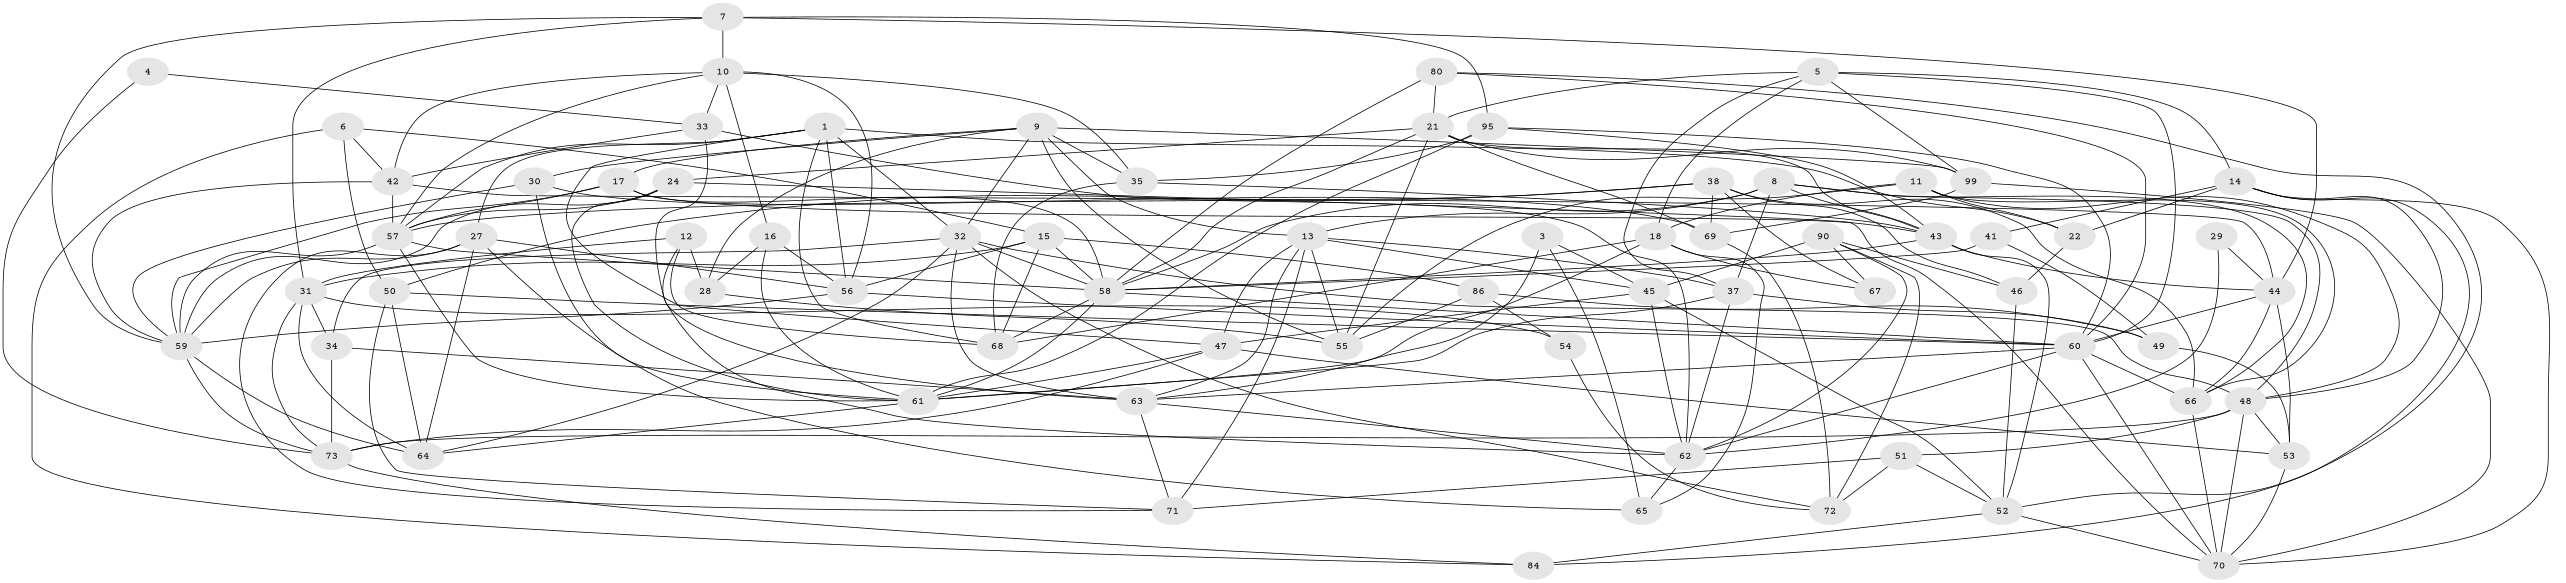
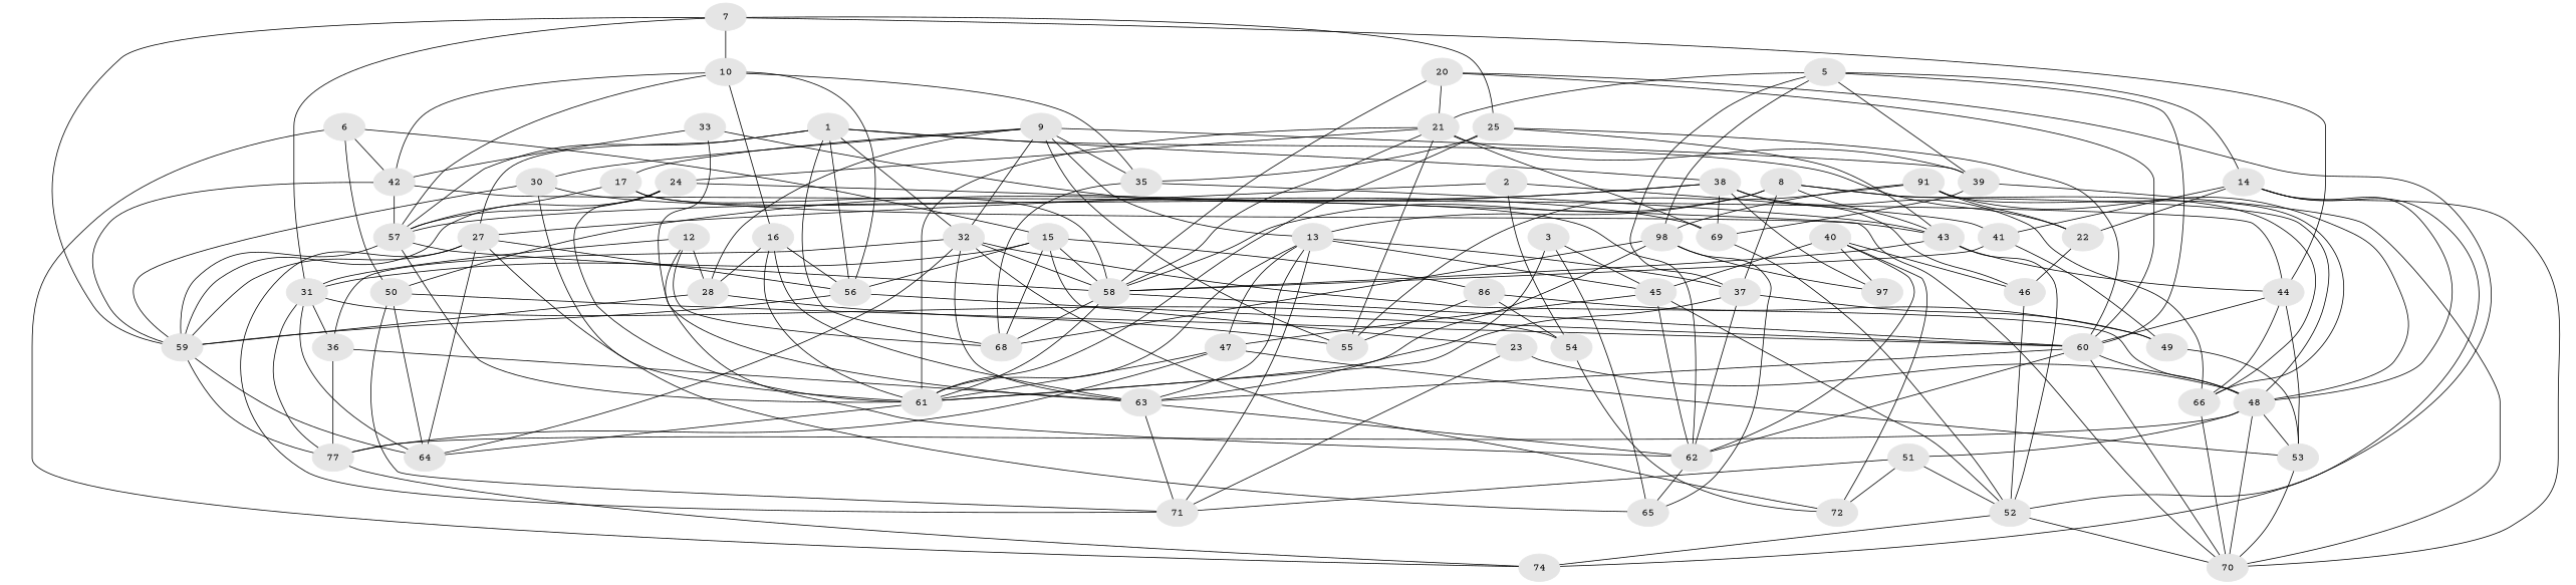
  graph {
    fontname="Courier Prime"
    node [color=gray90 fontname="Courier Prime" style=filled]
    edge [fontname="Courier Prime" weight=1.0]
    1
    22
    27
    32
    47
    56
    57
    68
    46
    65
    59
    71
    64
    63
    48
    58
-   36 [label=34]
+   36
    72
-   73
+   73 [label=77]
    61
    53
    60
+   2
    41
    54
    49
    3
    45
    62
    52
-   4
    33
    42
-   74 [label=84]
+   74
    5
    14
-   18
+   18 [label=98]
    21
    37
-   39 [label=99]
+   39
    70
-   67
+   67 [label=97]
    55
    24
    69
    66
    6
    15
    50
    31
+   23
    n52 [label=86]
    44
    7
    10
-   25 [label=95]
+   25
    35
    16
    43
    8
    13
    51
    9
    17
    28
    30
-   11
+   11 [label=91]
    12
-   20 [label=80]
-   29
+   20
    38
-   40 [label=90]
+   40
    1 -- 22
    1 -- 27
    1 -- 32
-   1 -- 47
+   1 -- 38
    1 -- 56
    1 -- 57
    1 -- 68
    22 -- 46 [weight=2.0]
    27 -- 56
    27 -- 65
    27 -- 59
    27 -- 71
    27 -- 64
    32 -- 64
    32 -- 63
    32 -- 48
    32 -- 58
    32 -- 36
    32 -- 72
    47 -- 73
    47 -- 61
    47 -- 53
    56 -- 59
    56 -- 60
    57 -- 59
    57 -- 58
    57 -- 61 [weight=2.0]
    46 -- 52
    59 -- 64
    59 -- 73
    63 -- 71
    63 -- 62
    48 -- 73
    48 -- 53
    48 -- 70
    48 -- 51
    58 -- 68
    58 -- 61
    58 -- 60
    36 -- 63
    36 -- 73
    73 -- 74
    61 -- 64
    53 -- 70
    60 -- 63
    60 -- 62
    60 -- 70
-   60 -- 66
+   60 -- 48
+   2 -- 27
+   2 -- 41
+   2 -- 54
    41 -- 58
    41 -- 49
    54 -- 72
    49 -- 53
    3 -- 65
    3 -- 63
    3 -- 45
    45 -- 47
    45 -- 62
    45 -- 52
    62 -- 65
    52 -- 74
    52 -- 70
-   4 -- 73
-   4 -- 33
    33 -- 63
    33 -- 62
    33 -- 42
    42 -- 57
    42 -- 59
    42 -- 44
    5 -- 60
    5 -- 14
    5 -- 18
    5 -- 21
    5 -- 37
    5 -- 39
    14 -- 22
    14 -- 48
    14 -- 41
    14 -- 74
    14 -- 70
    18 -- 68
    18 -- 65
    18 -- 61
    18 -- 67
    21 -- 58
-   21 -- 43
+   21 -- 61
    21 -- 39
    21 -- 55
    21 -- 24
    21 -- 69
    37 -- 61
    37 -- 49
    37 -- 62
    39 -- 70
    39 -- 69
    24 -- 57
    24 -- 59
    24 -- 61
    24 -- 70
-   69 -- 72
+   69 -- 52
    66 -- 70
    6 -- 42
    6 -- 74
    6 -- 15
    6 -- 50
    15 -- 56
    15 -- 68
    15 -- 58
    15 -- 31
+   15 -- 23
    15 -- n52
    50 -- 71
    50 -- 64
    50 -- 60 [weight=2.0]
    31 -- 64
    31 -- 36
    31 -- 73
    31 -- 54
+   23 -- 71
+   23 -- 48
    n52 -- 54
    n52 -- 49
    n52 -- 55
    44 -- 53
    44 -- 60
    44 -- 66
    7 -- 59
    7 -- 31
    7 -- 44
    7 -- 10
    7 -- 25
    10 -- 56
    10 -- 57
-   10 -- 33
    10 -- 42
    10 -- 35
    10 -- 16
    25 -- 61
    25 -- 60
    25 -- 35
    25 -- 43
    35 -- 68
    35 -- 43
    16 -- 56
+   16 -- 63
    16 -- 61
    16 -- 28
    43 -- 58
    43 -- 52
    43 -- 44
    8 -- 48
    8 -- 58
    8 -- 37
    8 -- 66
    8 -- 43
    8 -- 13
    13 -- 47
    13 -- 71
    13 -- 63
    13 -- 45
    13 -- 37
-   13 -- 55
+   13 -- 61
    51 -- 71
    51 -- 72
    51 -- 52
    9 -- 32 [weight=2.0]
    9 -- 39
    9 -- 55
    9 -- 35
    9 -- 13
    9 -- 17
    9 -- 28
    9 -- 30
    17 -- 57
    17 -- 58
    17 -- 43
-   17 -- 59
+   28 -- 59
    28 -- 55
    30 -- 59
    30 -- 61
    30 -- 69
    11 -- 22
    11 -- 48
    11 -- 18
    11 -- 55
    11 -- 66
    12 -- 68
    12 -- 62
    12 -- 31
    12 -- 28
    20 -- 58
    20 -- 60
    20 -- 52
    20 -- 21
-   29 -- 62
-   29 -- 44
    38 -- 57
    38 -- 46
    38 -- 67
    38 -- 69
    38 -- 66
    38 -- 50
    40 -- 46
    40 -- 72
    40 -- 45
    40 -- 62
    40 -- 67
  }
